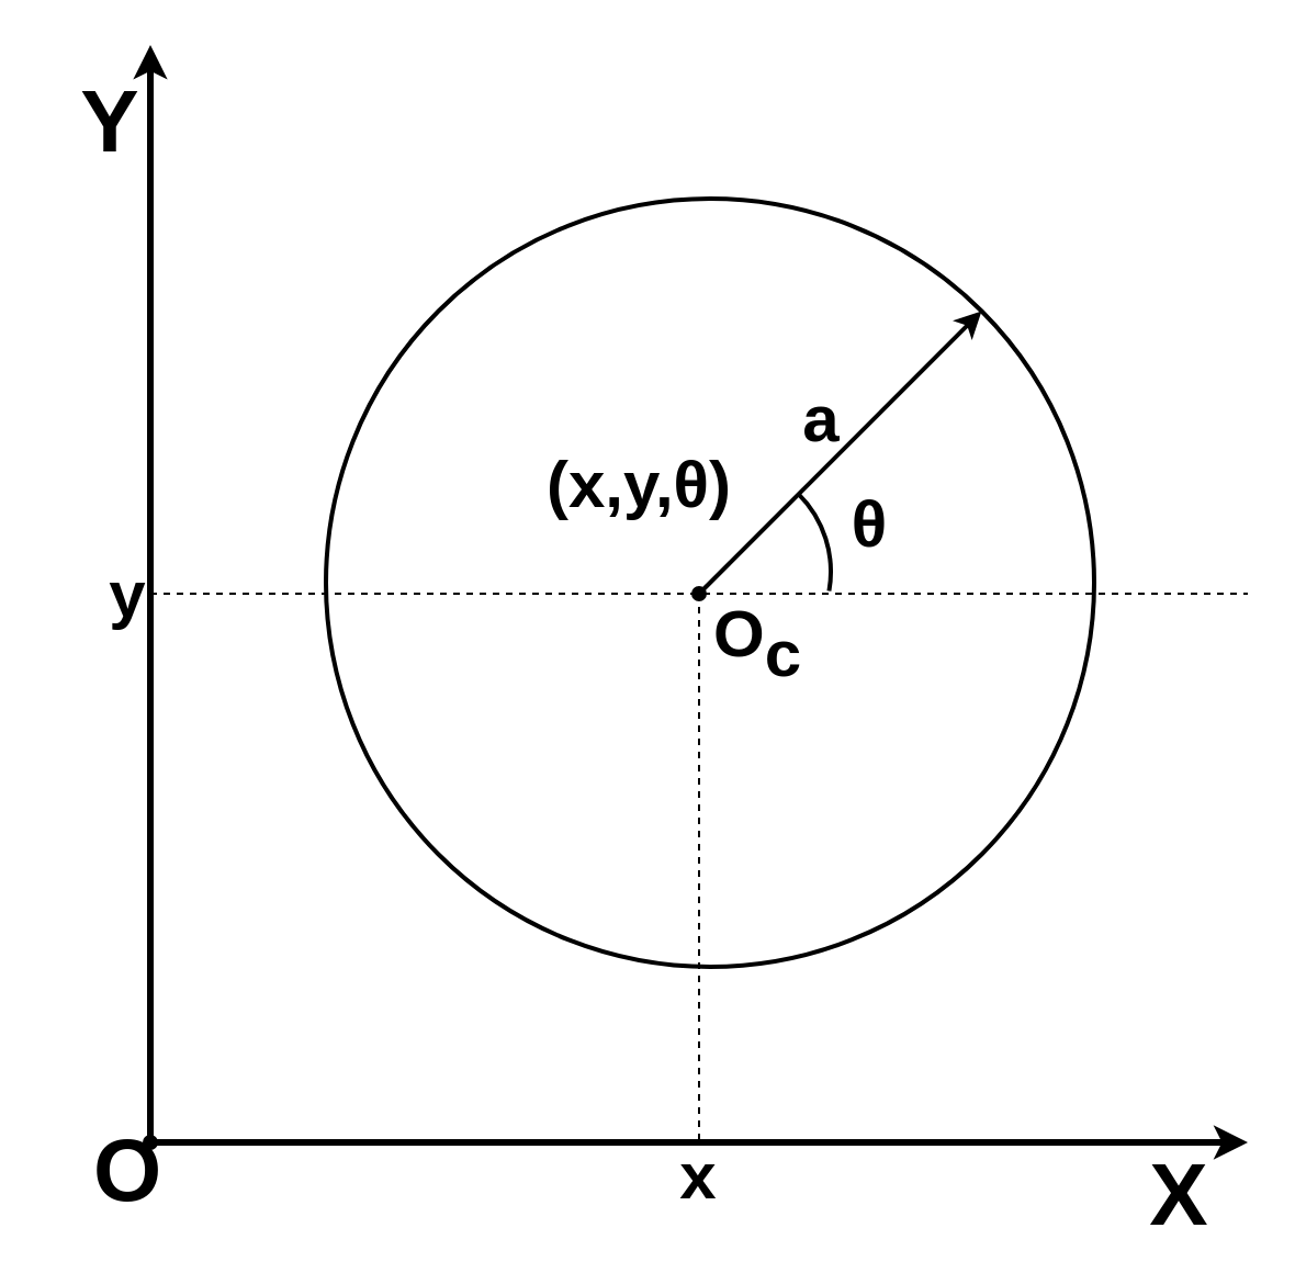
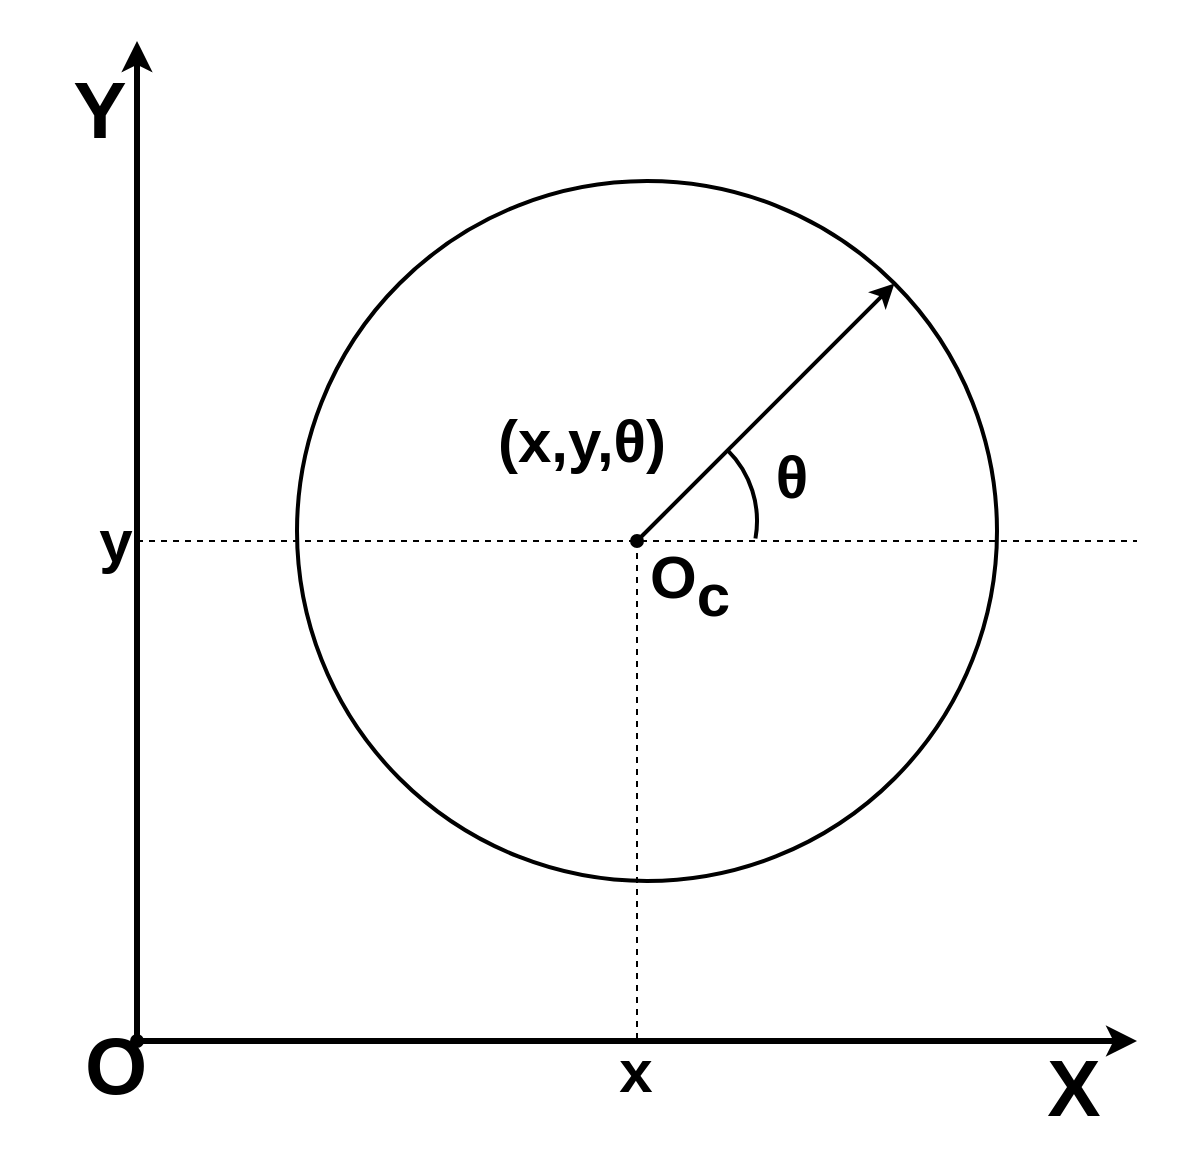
  <mxCell id="0" />
  <mxCell id="1" parent="0" />
  <mxCell id="2" value="" style="ellipse;whiteSpace=wrap;html=1;aspect=fixed;fillColor=none;strokeColor=default;strokeWidth=2;" parent="1" vertex="1"><mxGeometry x="148" y="90" width="350" height="350" as="geometry" /></mxCell>
  <mxCell id="3" value="" style="endArrow=classic;html=1;rounded=0;strokeWidth=3;" edge="1" parent="1"><mxGeometry width="50" height="50" relative="1" as="geometry"><mxPoint as="sourcePoint" x="68" y="520" /><mxPoint y="20" as="targetPoint" x="68" /></mxGeometry></mxCell>
  <mxCell id="4" value="" style="endArrow=classic;html=1;rounded=0;strokeWidth=3;" edge="1" parent="1"><mxGeometry width="50" height="50" relative="1" as="geometry"><mxPoint as="sourcePoint" x="68" y="520" /><mxPoint x="568" as="targetPoint" y="520" /></mxGeometry></mxCell>
  <mxCell id="5" value="" style="endArrow=classic;html=1;rounded=0;entryX=1;entryY=0;entryDx=0;entryDy=0;strokeWidth=2;" edge="1" parent="1" target="2"><mxGeometry width="50" height="50" relative="1" as="geometry"><mxPoint x="318" y="270" as="sourcePoint" /><mxPoint x="368" y="220" as="targetPoint" /></mxGeometry></mxCell>
  <mxCell id="6" value="" style="ellipse;whiteSpace=wrap;html=1;aspect=fixed;fillColor=#000000;" vertex="1" parent="1"><mxGeometry x="315" y="267" width="6" height="6" as="geometry" /></mxCell>
  <mxCell id="7" value="" style="endArrow=none;dashed=1;html=1;rounded=0;strokeWidth=1;" edge="1" parent="1"><mxGeometry width="50" height="50" relative="1" as="geometry"><mxPoint y="270" as="sourcePoint" x="68" /><mxPoint x="568" y="270" as="targetPoint" /></mxGeometry></mxCell>
  <mxCell id="8" value="" style="endArrow=none;dashed=1;html=1;rounded=0;" edge="1" parent="1"><mxGeometry width="50" height="50" relative="1" as="geometry"><mxPoint x="318" y="270" as="sourcePoint" /><mxPoint x="318" as="targetPoint" y="520" /></mxGeometry></mxCell>
  <mxCell id="9" value="x" style="text;strokeColor=none;align=center;fillColor=none;html=1;verticalAlign=middle;whiteSpace=wrap;rounded=0;fontSize=30;fontStyle=1" vertex="1" parent="1"><mxGeometry x="288" width="60" height="30" as="geometry" y="520" /></mxCell>
  <mxCell id="10" value="y" style="text;strokeColor=none;align=center;fillColor=none;html=1;verticalAlign=middle;whiteSpace=wrap;rounded=0;fontSize=30;fontFamily=Helvetica;fontStyle=1" vertex="1" parent="1"><mxGeometry x="28" y="255" width="60" height="30" as="geometry" /></mxCell>
  <mxCell id="11" value="" style="ellipse;whiteSpace=wrap;html=1;aspect=fixed;fillColor=#000000;" vertex="1" parent="1"><mxGeometry x="65" y="517" width="6" height="6" as="geometry" /></mxCell>
  <mxCell id="12" value="&lt;font style=&quot;font-size: 30px;&quot;&gt;(x,y,θ)&lt;/font&gt;" style="text;strokeColor=none;align=center;fillColor=none;html=1;verticalAlign=middle;whiteSpace=wrap;rounded=0;fontSize=30;fontStyle=1" vertex="1" parent="1"><mxGeometry x="261" y="205" width="60" height="30" as="geometry" /></mxCell>
  <mxCell id="13" value="" style="verticalLabelPosition=bottom;verticalAlign=top;html=1;shape=mxgraph.basic.arc;startAngle=0.374;endAngle=0.528;rotation=-90;strokeWidth=2;" vertex="1" parent="1"><mxGeometry x="278" y="210" width="100" height="100" as="geometry" /></mxCell>
  <mxCell id="14" value="&lt;font style=&quot;font-size: 30px;&quot;&gt;&lt;br style=&quot;font-size: 30px;&quot;&gt;θ&lt;/font&gt;" style="text;strokeColor=none;align=center;fillColor=none;html=1;verticalAlign=middle;whiteSpace=wrap;rounded=0;fontSize=30;fontStyle=1" vertex="1" parent="1"><mxGeometry x="366" y="205" width="60" height="30" as="geometry" /></mxCell>
  <mxCell id="15" value="&lt;b style=&quot;font-size: 40px;&quot;&gt;&lt;font style=&quot;font-size: 40px;&quot;&gt;O&lt;/font&gt;&lt;/b&gt;" style="text;strokeColor=none;align=center;fillColor=none;html=1;verticalAlign=middle;whiteSpace=wrap;rounded=0;fontSize=40;" vertex="1" parent="1"><mxGeometry x="28" y="517" width="60" height="30" as="geometry" /></mxCell>
  <mxCell id="16" value="&lt;b style=&quot;font-size: 40px;&quot;&gt;&lt;font style=&quot;font-size: 40px;&quot;&gt;X&lt;/font&gt;&lt;/b&gt;" style="text;strokeColor=none;align=center;fillColor=none;html=1;verticalAlign=middle;whiteSpace=wrap;rounded=0;fontSize=40;" vertex="1" parent="1"><mxGeometry x="507" y="528" width="60" height="30" as="geometry" /></mxCell>
  <mxCell id="17" value="&lt;b style=&quot;font-size: 40px;&quot;&gt;&lt;font style=&quot;font-size: 40px;&quot;&gt;Y&lt;/font&gt;&lt;/b&gt;" style="text;strokeColor=none;align=center;fillColor=none;html=1;verticalAlign=middle;whiteSpace=wrap;rounded=0;fontSize=40;" vertex="1" parent="1"><mxGeometry x="20" y="39" width="60" height="30" as="geometry" /></mxCell>
  <mxCell id="18" value="&lt;b style=&quot;&quot;&gt;&lt;font style=&quot;&quot;&gt;&lt;font style=&quot;font-size: 30px;&quot;&gt;O&lt;/font&gt;&lt;sub style=&quot;&quot;&gt;&lt;font style=&quot;font-size: 30px;&quot;&gt;c&lt;/font&gt;&lt;/sub&gt;&lt;/font&gt;&lt;/b&gt;" style="text;strokeColor=none;align=center;fillColor=none;html=1;verticalAlign=middle;whiteSpace=wrap;rounded=0;fontSize=40;" vertex="1" parent="1"><mxGeometry x="315" y="273" width="60" height="30" as="geometry" /></mxCell>
- <mxCell id="19" value="a" style="text;strokeColor=none;align=center;fillColor=none;html=1;verticalAlign=middle;whiteSpace=wrap;rounded=0;fontSize=30;fontStyle=1" vertex="1" parent="1"><mxGeometry x="344" y="175" width="60" height="30" as="geometry" /></mxCell>
